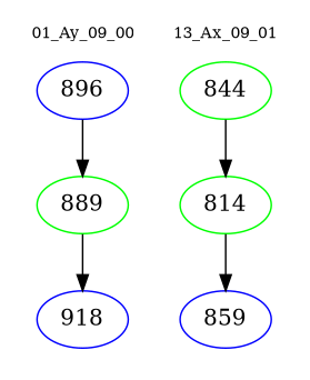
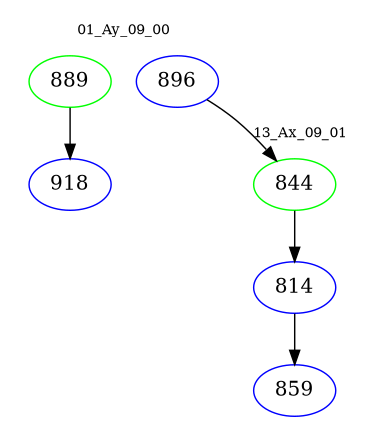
  digraph {
    node [color=blue]
    edge [color=black]
    n1 [label=896]
    n2 [color=green label=889]
    n3 [label=918]
    n4 [color=green label=844]
-   n5 [color=green label=814]
+   n5 [label=814]
    n6 [label=859]
    subgraph cluster_1 {
      color=white
      fontsize=10
      label="01_Ay_09_00"
      n1
      n2
      n3
    }
    subgraph cluster_2 {
      color=white
      fontsize=10
      label="13_Ax_09_01"
      n4
      n5
      n6
    }
-   n1 -> n2
+   n1 -> n4
    n2 -> n3
    n4 -> n5
    n5 -> n6
  }
